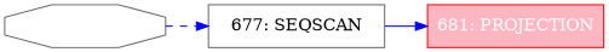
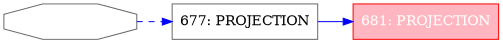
  digraph {
    rankdir=LR
    node [style=filled fillcolor=white color=gray40 shape=box fontcolor=white]
    edge [color=blue]
-   n1 [label="677: SEQSCAN" fontcolor=""]
+   n1 [label="677: PROJECTION" fontcolor=""]
    n2 [fillcolor=lightpink label="681: PROJECTION" color=red]
    n3 [label="682: SEND" shape=octagon]
    n1 -> n2 [style=solid]
    n3 -> n1 [style=dashed]
  }
